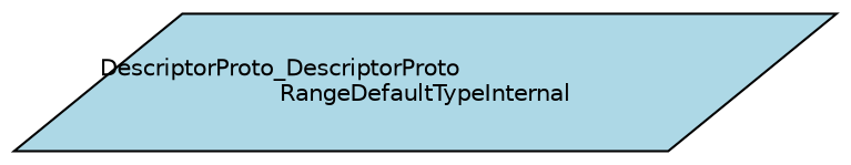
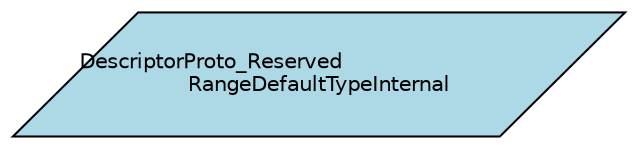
  digraph {
    rankdir=LR
-   n1 [color=black fillcolor=lightblue fontname=Helvetica fontsize=10 height=0.2 label="DescriptorProto_DescriptorProto\lRangeDefaultTypeInternal" shape=parallelogram style=filled width=0.4]
+   n1 [color=black fillcolor=lightblue fontname=Helvetica fontsize=10 height=0.2 label="DescriptorProto_Reserved\lRangeDefaultTypeInternal" shape=parallelogram style=filled width=0.4]
  }
